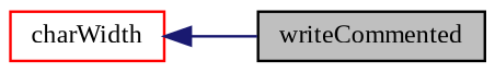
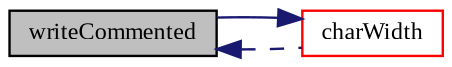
  digraph {
    rankdir=LR
    fontname="Liberation Serif"
    node [fontname="Liberation Serif" fontsize=10 shape=record]
    edge [color=midnightblue dir=back fontname="Liberation Serif" fontsize=10 labelfontname=Helvetica labelfontsize=10]
    n1 [color=black fillcolor=grey75 fontcolor=black height=0.2 label=writeCommented style=filled width=0.4]
    n2 [color=red height=0.2 label=charWidth width=0.4]
+   n1 -> n2 [style=dashed]
    n2 -> n1 [style=solid]
  }
